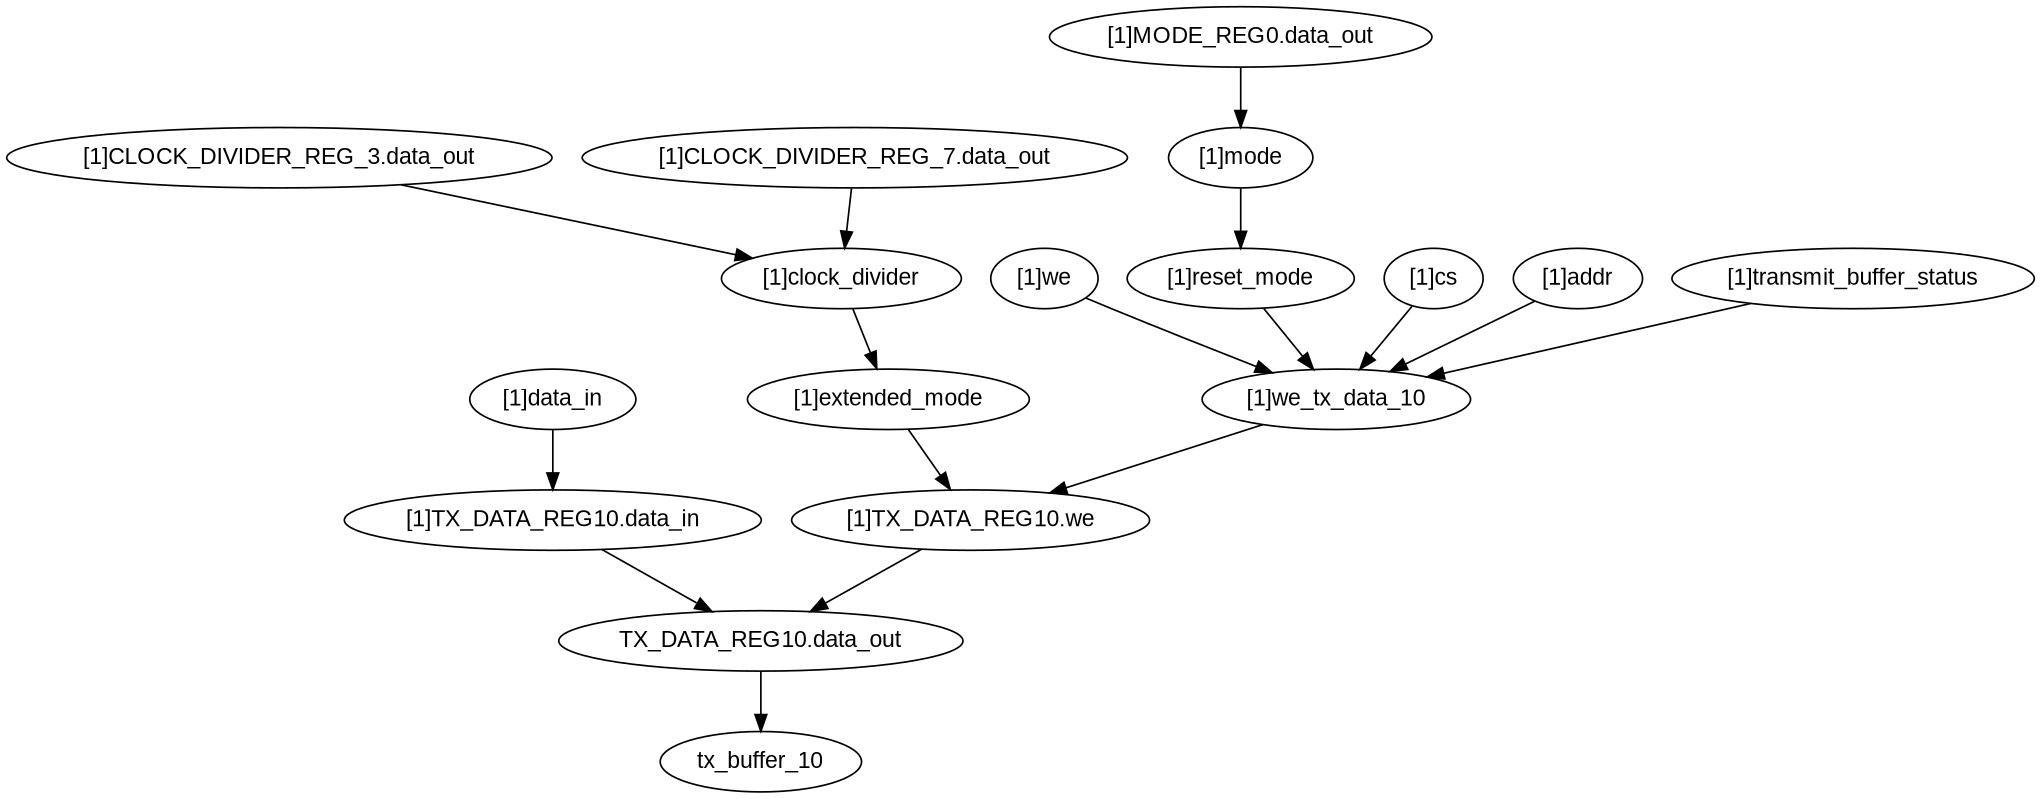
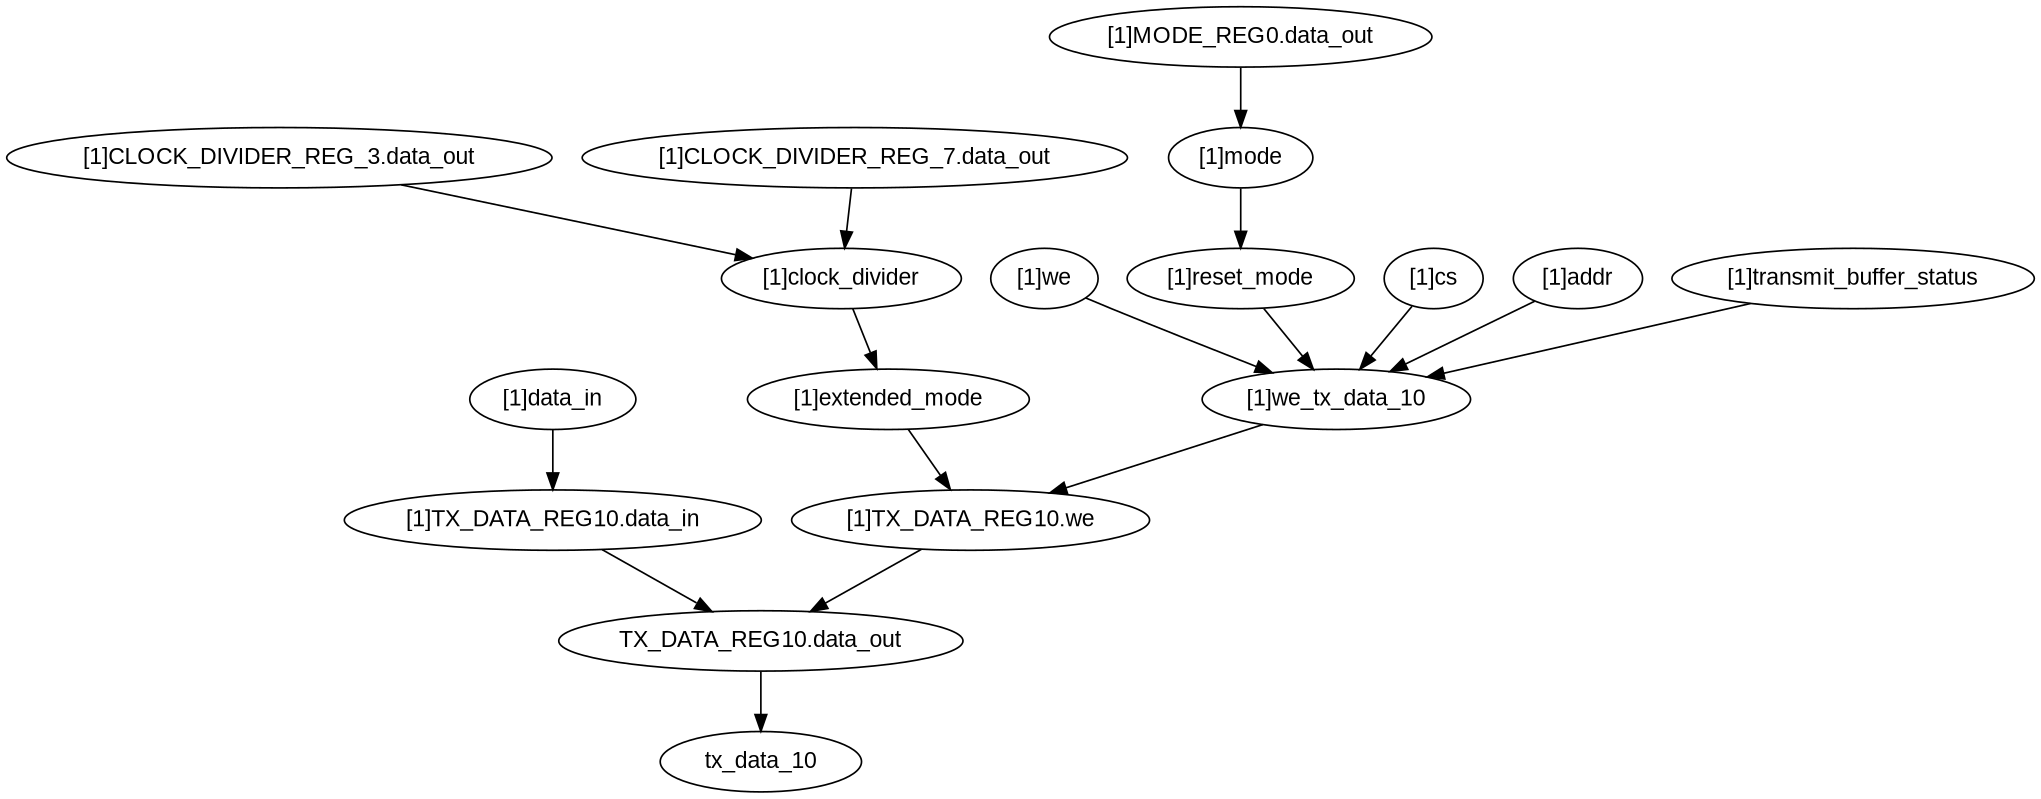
  strict digraph {
    fontname="Liberation Sans"
    node [complexity=8 fontname="Liberation Sans" importance=0.0157326619646 rank=0.00196658274557]
    edge [fontname="Liberation Sans"]
    "[1]we_tx_data_10" [complexity=1 importance=0.0137902249116 rank=0.0137902249116]
    "[1]we"
    "[1]TX_DATA_REG10.we" [complexity=1 importance=0.0116258004526 rank=0.0116258004526]
    "TX_DATA_REG10.data_out" [complexity=0 importance=0.00860143114242 rank=0.0]
-   tx_data_10 [complexity=0 importance=0.00416216379386 rank=0.0 label=tx_buffer_10]
+   tx_data_10 [complexity=0 importance=0.00416216379386 rank=0.0]
    "[1]CLOCK_DIVIDER_REG_3.data_out" [complexity=10 importance=0.0315822960711 rank=0.00315822960711]
    "[1]clock_divider" [complexity=10 importance=0.0263957286628 rank=0.00263957286628]
    "[1]extended_mode" [importance=0.0167026514142 rank=0.00208783142677]
    "[1]TX_DATA_REG10.data_in" [complexity=2 importance=0.0105716110681 rank=0.00528580553407]
    "[1]MODE_REG0.data_out" [complexity=10 importance=0.0282943500624 rank=0.00282943500624]
    "[1]mode" [complexity=10 importance=0.02179225724 rank=0.002179225724]
    "[1]reset_mode" [importance=0.0165988709304 rank=0.0020748588663]
    "[1]cs"
    "[1]addr"
    "[1]transmit_buffer_status" [importance=0.0171379942103 rank=0.00214224927628]
    "[1]CLOCK_DIVIDER_REG_7.data_out" [complexity=10 importance=0.0315822960711 rank=0.00315822960711]
    "[1]data_in" [complexity=2 importance=0.0125140481211 rank=0.00625702406055]
    "[1]we_tx_data_10" -> "[1]TX_DATA_REG10.we"
    "[1]we" -> "[1]we_tx_data_10"
    "[1]TX_DATA_REG10.we" -> "TX_DATA_REG10.data_out"
    "TX_DATA_REG10.data_out" -> tx_data_10
    "[1]CLOCK_DIVIDER_REG_3.data_out" -> "[1]clock_divider"
    "[1]clock_divider" -> "[1]extended_mode"
    "[1]extended_mode" -> "[1]TX_DATA_REG10.we"
    "[1]TX_DATA_REG10.data_in" -> "TX_DATA_REG10.data_out"
    "[1]MODE_REG0.data_out" -> "[1]mode"
    "[1]mode" -> "[1]reset_mode"
    "[1]reset_mode" -> "[1]we_tx_data_10"
    "[1]cs" -> "[1]we_tx_data_10"
    "[1]addr" -> "[1]we_tx_data_10"
    "[1]transmit_buffer_status" -> "[1]we_tx_data_10"
    "[1]CLOCK_DIVIDER_REG_7.data_out" -> "[1]clock_divider"
    "[1]data_in" -> "[1]TX_DATA_REG10.data_in"
  }
